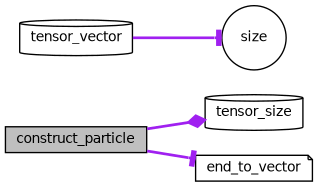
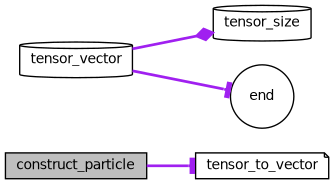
  digraph {
    rankdir=LR
    node [color=black fillcolor=white fontname=Helvetica fontsize=10 shape=cylinder style=filled]
    edge [arrowhead=tee color=purple fontname=Helvetica fontsize=10 labelfontname=Helvetica labelfontsize=10 style=bold]
    n1 [fillcolor=grey75 fontcolor=black height=0.2 label=construct_particle shape=box width=0.4]
    n2 [height=0.2 label=tensor_size width=0.4]
-   n3 [height=0.2 label=end_to_vector shape=note width=0.4]
+   n3 [height=0.2 label=tensor_to_vector shape=note width=0.4]
    n4 [height=0.2 label=tensor_vector width=0.4]
-   n5 [height=0.2 label=size shape=circle width=0.4]
-   n1 -> n2 [arrowhead=diamond]
+   n5 [height=0.2 label=end shape=circle width=0.4]
+   n4 -> n2 [arrowhead=diamond]
    n1 -> n3
    n4 -> n5
  }
